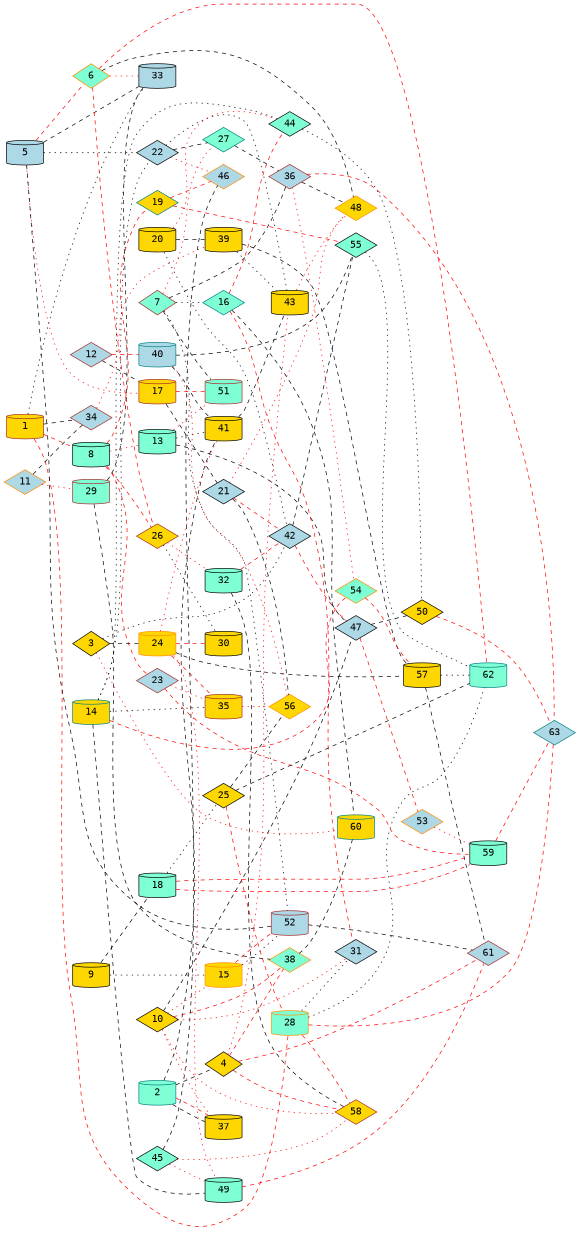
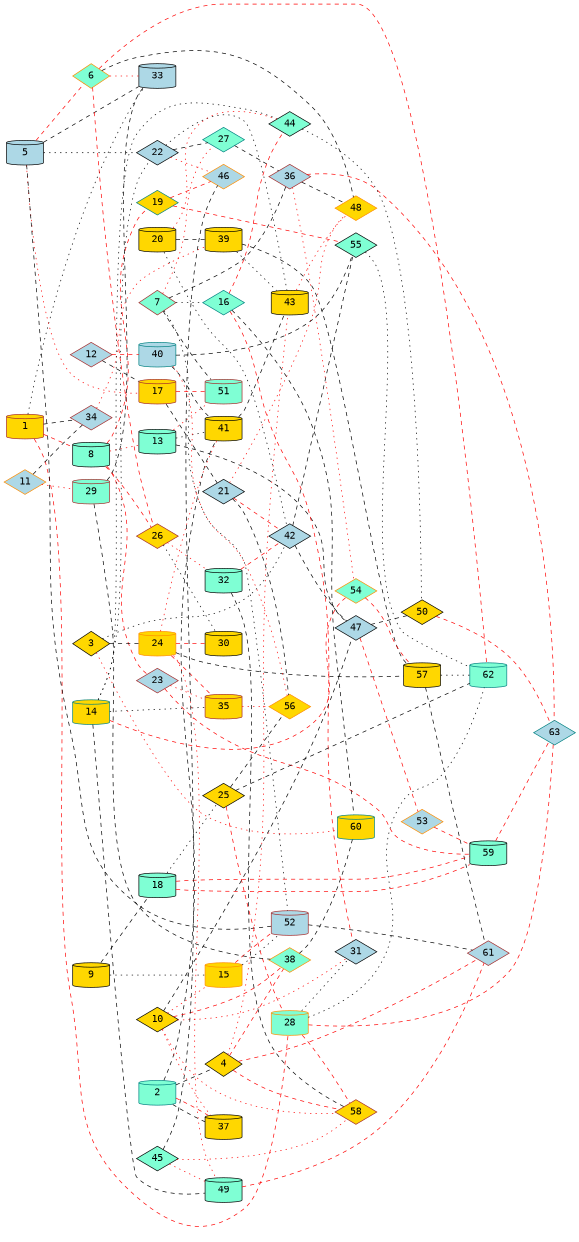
  graph {
    fontname="DejaVu Sans Mono"
    rankdir=LR
    node [color=black fillcolor=gold fontname="DejaVu Sans Mono" shape=diamond style=filled]
    edge [color=red fontname="DejaVu Sans Mono" style=dashed]
    1 [color=brown shape=cylinder]
    8 [fillcolor=aquamarine shape=cylinder]
    28 [color=darkorange fillcolor=aquamarine shape=cylinder]
    33 [fillcolor=lightblue shape=cylinder]
    34 [color=brown fillcolor=lightblue]
    26 [color=brown]
    13 [fillcolor=aquamarine shape=cylinder]
    19 [color=teal]
    23 [color=brown fillcolor=lightblue]
    58 [color=brown]
    62 [color=teal fillcolor=aquamarine shape=cylinder]
    31 [fillcolor=lightblue]
    63 [color=teal fillcolor=lightblue]
    39 [shape=cylinder]
    2 [color=teal fillcolor=aquamarine shape=cylinder]
    4
    37 [shape=cylinder]
    41 [shape=cylinder]
    38 [color=darkorange fillcolor=aquamarine]
    43 [shape=cylinder]
    61 [color=brown fillcolor=lightblue]
    24 [color=darkorange shape=cylinder]
    3
    42 [fillcolor=lightblue]
    60 [color=teal shape=cylinder]
    35 [color=brown shape=cylinder]
    49 [fillcolor=aquamarine shape=cylinder]
    30 [shape=cylinder]
    57 [shape=cylinder]
    47 [fillcolor=lightblue]
    55 [fillcolor=aquamarine]
    48 [color=darkorange]
    5 [fillcolor=lightblue shape=cylinder]
    6 [color=darkorange fillcolor=aquamarine]
    17 [color=brown shape=cylinder]
    22 [fillcolor=lightblue]
    52 [color=brown fillcolor=lightblue shape=cylinder]
    51 [color=brown fillcolor=aquamarine shape=cylinder]
    21 [fillcolor=lightblue]
    27 [color=teal fillcolor=aquamarine]
    46 [color=darkorange fillcolor=lightblue]
    32 [fillcolor=aquamarine shape=cylinder]
    7 [color=brown fillcolor=aquamarine]
    16 [color=teal fillcolor=aquamarine]
    36 [color=brown fillcolor=lightblue]
    44 [fillcolor=aquamarine]
    54 [color=darkorange fillcolor=aquamarine]
    59 [fillcolor=aquamarine shape=cylinder]
    9 [shape=cylinder]
    15 [color=darkorange shape=cylinder]
    18 [fillcolor=aquamarine shape=cylinder]
    25
    10
    50
    53 [color=darkorange fillcolor=lightblue]
    11 [color=darkorange fillcolor=lightblue]
    29 [color=brown fillcolor=aquamarine shape=cylinder]
    12 [color=brown fillcolor=lightblue]
    40 [color=teal fillcolor=lightblue shape=cylinder]
    56 [color=darkorange]
    14 [color=teal shape=cylinder]
    20 [shape=cylinder]
    45 [fillcolor=aquamarine]
    1 -- 8
    1 -- 28
    1 -- 33 [color=black style=dotted]
    1 -- 34 [color=black]
    8 -- 26
    8 -- 13 [style=dotted]
    8 -- 19
    8 -- 23
    28 -- 58
    28 -- 62 [color=black style=dotted]
    28 -- 31 [color=black style=dotted]
    28 -- 63
    34 -- 39 [style=dotted]
    26 -- 30 [color=black style=dotted]
    26 -- 32 [style=dotted]
    13 -- 41 [color=black style=dotted]
    13 -- 47 [color=black]
    13 -- 51 [style=dotted]
    19 -- 55
    19 -- 46
    23 -- 35 [style=dotted]
    23 -- 59
    39 -- 43 [color=black style=dotted]
    39 -- 57 [color=black]
    2 -- 4 [color=black]
    2 -- 37 [color=black]
    2 -- 37
    2 -- 41 [color=black]
    4 -- 58
    4 -- 38
    4 -- 43 [style=dotted]
    4 -- 61
    41 -- 43 [color=black]
    38 -- 60 [color=black]
    43 -- 48 [style=dotted]
    24 -- 41 [style=dotted]
    24 -- 35
    24 -- 49 [style=dotted]
    24 -- 30
    24 -- 57 [color=black]
    3 -- 24 [color=black]
    3 -- 42 [color=black style=dotted]
    3 -- 60 [style=dotted]
-   42 -- 47
+   42 -- 47 [color=black]
    42 -- 55 [color=black]
    35 -- 56 [style=dotted]
    49 -- 61
    57 -- 62 [color=black style=dotted]
    57 -- 61 [color=black]
    47 -- 50 [color=black]
    47 -- 53
    55 -- 62 [color=black style=dotted]
    5 -- 33 [color=black]
    5 -- 6
    5 -- 17 [style=dotted]
    5 -- 22 [color=black style=dotted]
    5 -- 52 [color=black]
    6 -- 33 [style=dotted]
    6 -- 26
    6 -- 62
    6 -- 48 [color=black]
    17 -- 51
    17 -- 21 [color=black]
    22 -- 43 [color=black style=dotted]
    22 -- 27 [color=black]
    22 -- 46 [style=dotted]
    52 -- 61 [color=black]
    21 -- 42
    21 -- 48 [style=dotted]
    21 -- 56 [color=black]
    27 -- 36 [color=black]
    32 -- 58 [color=black]
    32 -- 42
    7 -- 52 [color=black style=dotted]
    7 -- 51 [color=black]
    7 -- 27 [style=dotted]
    7 -- 16 [color=black style=dotted]
    7 -- 36 [color=black]
    16 -- 31
    16 -- 60 [color=black]
    16 -- 44
    36 -- 63
    36 -- 48 [color=black]
    36 -- 54 [style=dotted]
    44 -- 50 [color=black style=dotted]
    54 -- 57
    59 -- 63
    9 -- 15 [color=black style=dotted]
    9 -- 18 [color=black]
    15 -- 52 [color=black style=dotted]
    15 -- 52
    18 -- 59
    18 -- 59
    18 -- 25 [color=black style=dotted]
    25 -- 28
    25 -- 62 [color=black]
    25 -- 56 [color=black]
    10 -- 58 [style=dotted]
    10 -- 31 [style=dotted]
    10 -- 37 [style=dotted]
    10 -- 38
    10 -- 47 [color=black]
    10 -- 15 [style=dotted]
    50 -- 63
-   53 -- 59 [style=dotted]
+   53 -- 59
    11 -- 34 [color=black]
    11 -- 29 [style=dotted]
    29 -- 33 [color=black]
    29 -- 38 [color=black]
    12 -- 17 [color=black]
    12 -- 40
    40 -- 41 [color=black]
    40 -- 55 [color=black]
    40 -- 56 [style=dotted]
    14 -- 35 [color=black style=dotted]
    14 -- 49 [color=black]
    14 -- 22 [color=black style=dotted]
    14 -- 44 [color=black style=dotted]
    14 -- 54
    20 -- 39 [color=black]
    20 -- 42 [color=black style=dotted]
    20 -- 44 [style=dotted]
    45 -- 58 [style=dotted]
    45 -- 49 [style=dotted]
    45 -- 46 [color=black]
  }
